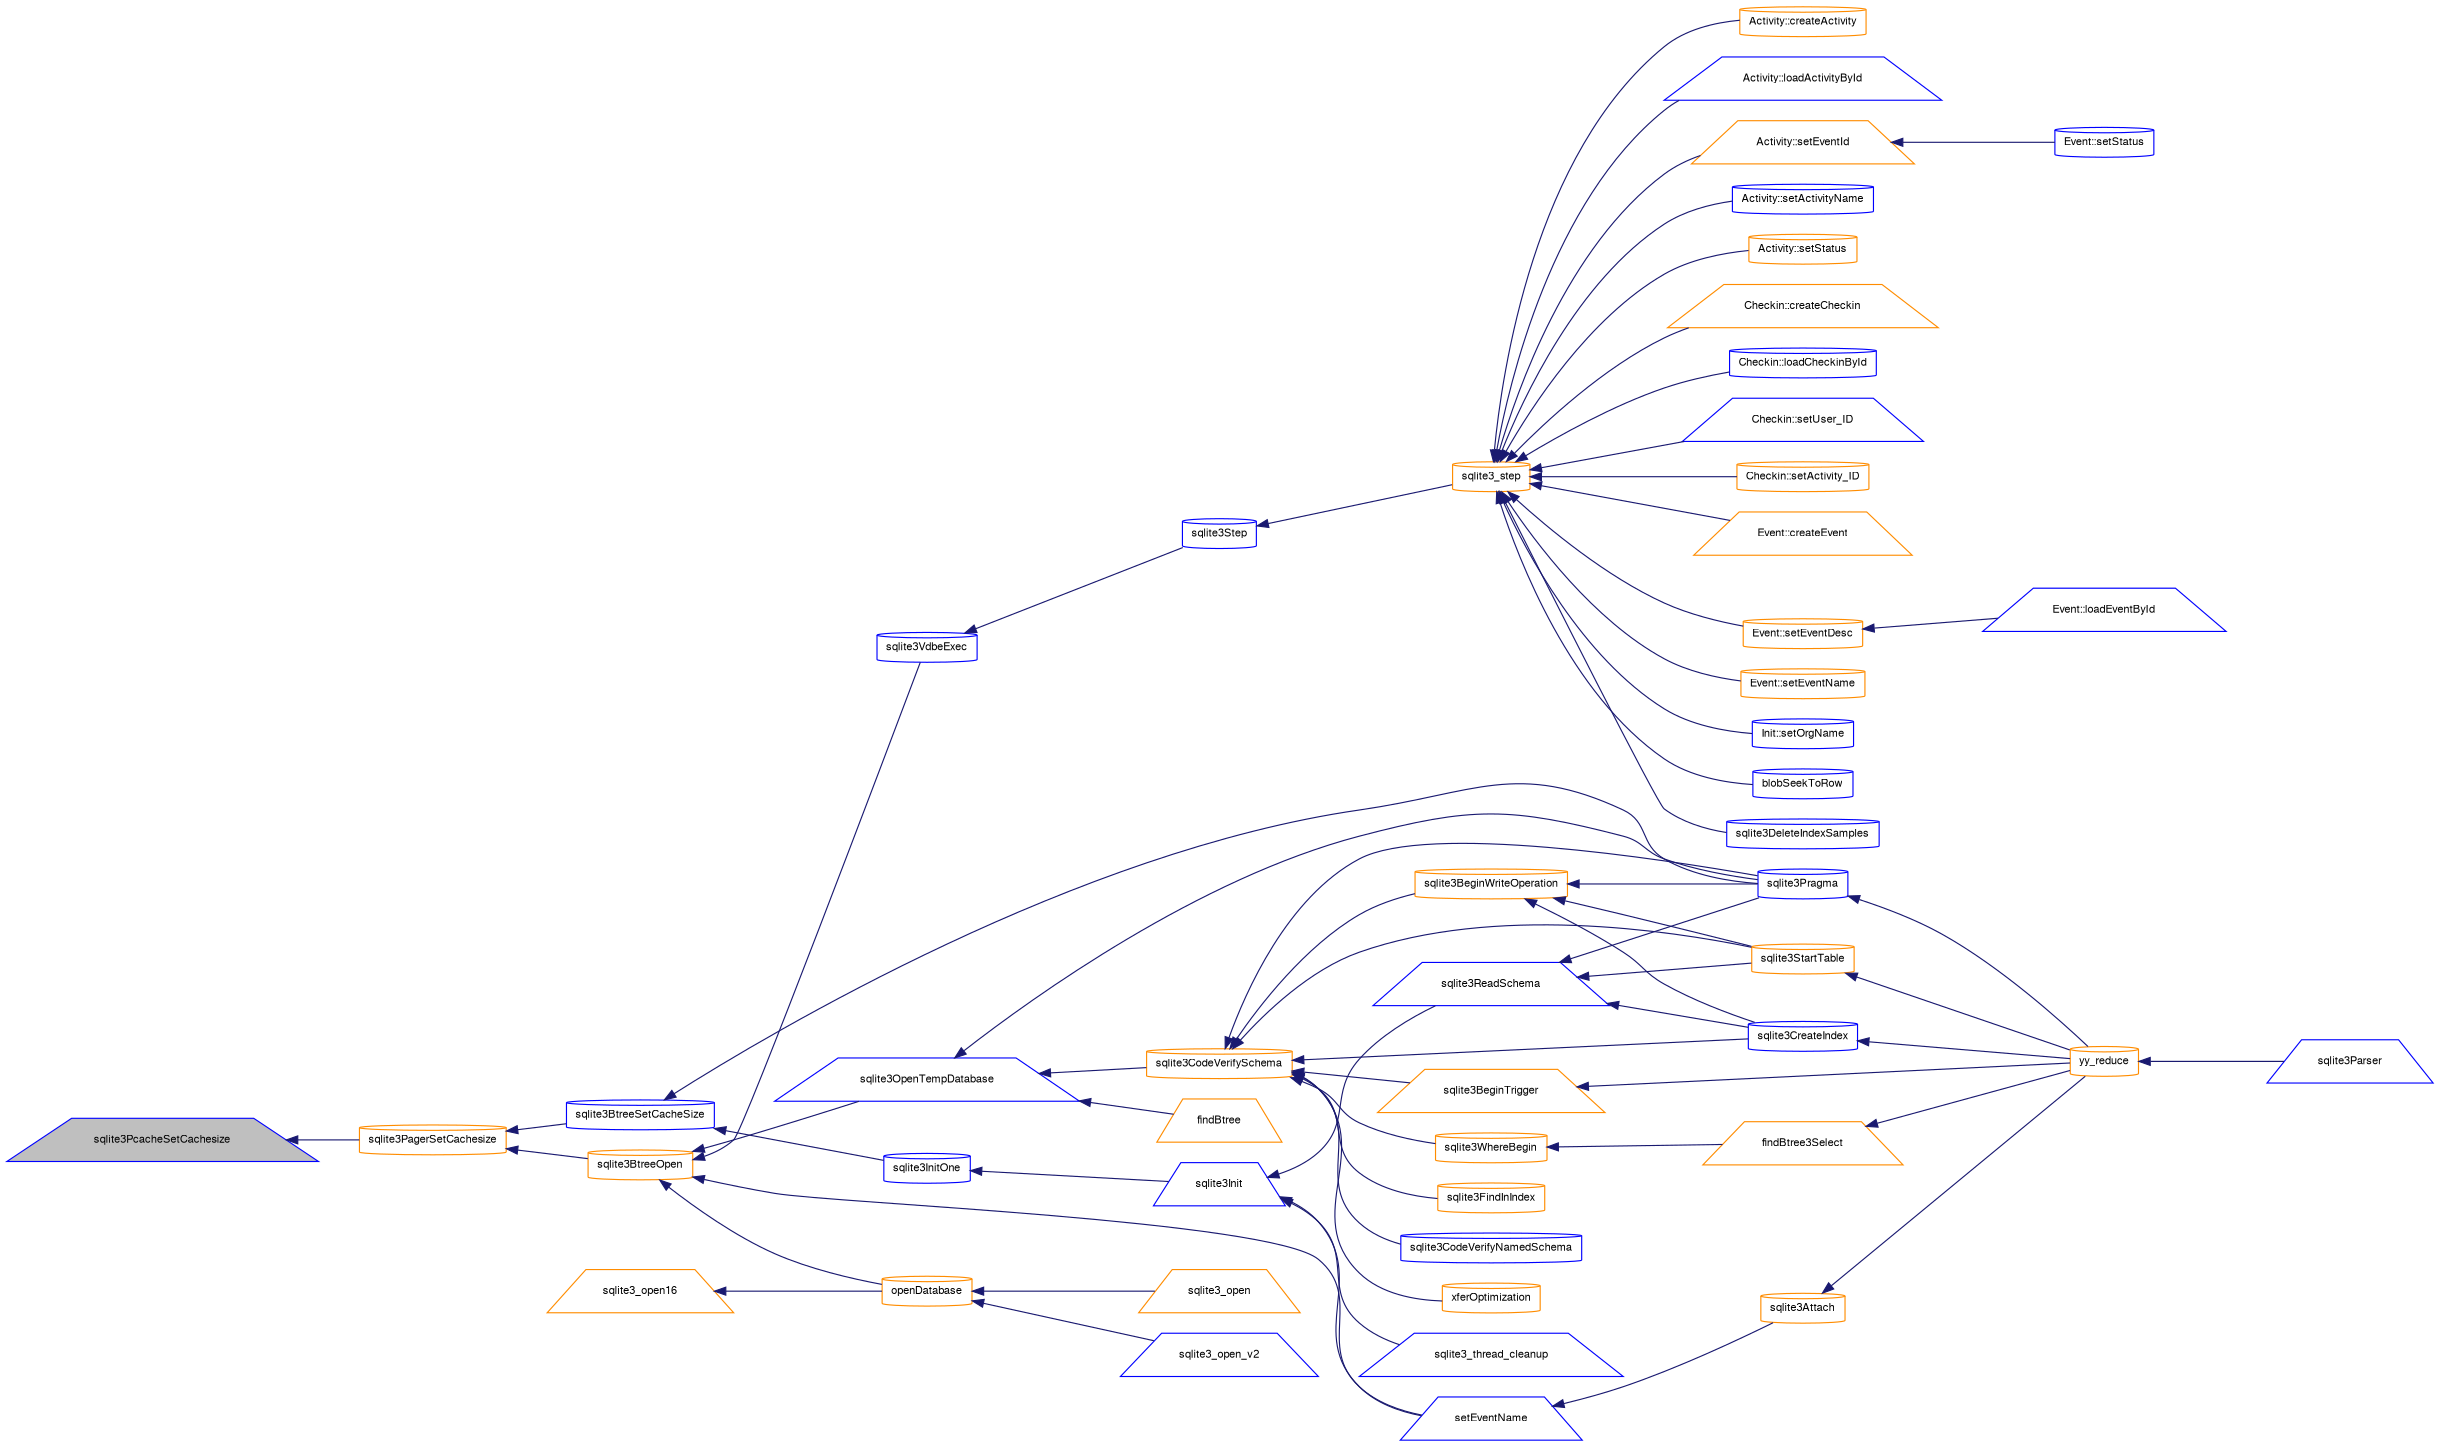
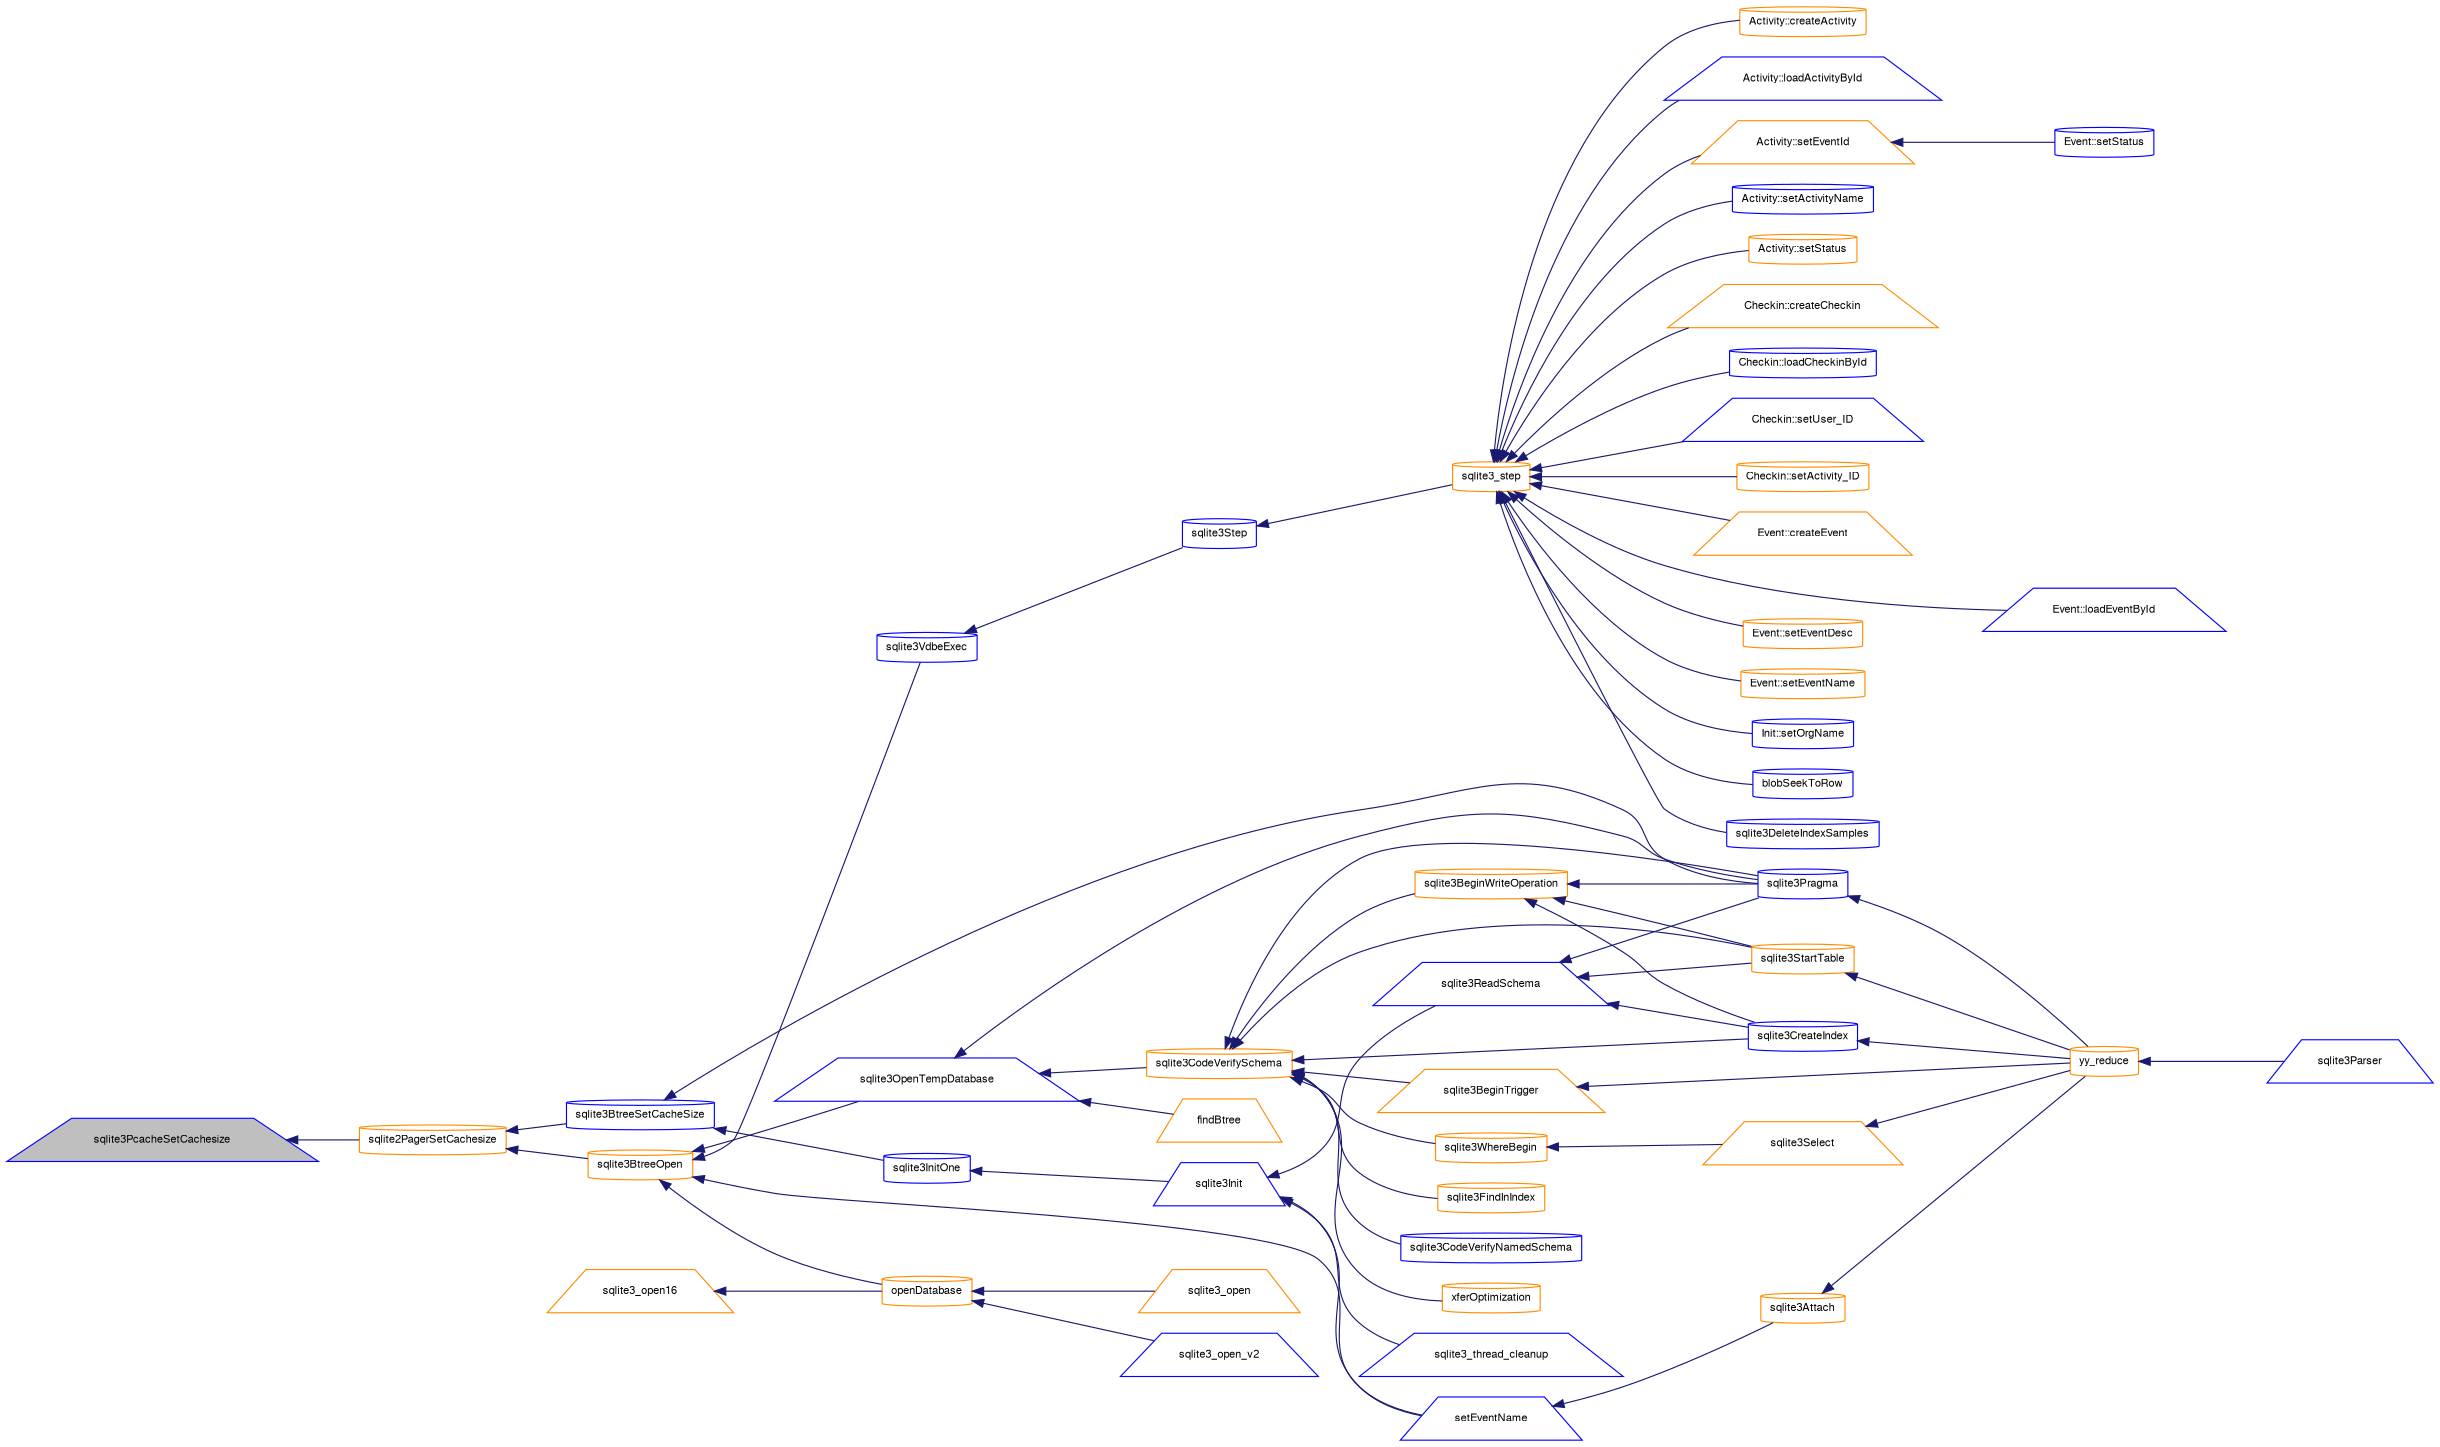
  digraph {
    rankdir=LR
    node [color=darkorange fillcolor=white fontname=FreeSans fontsize=10 shape=cylinder style=filled]
    edge [color=midnightblue dir=back fontname=FreeSans fontsize=10 labelfontname=FreeSans labelfontsize=10 style=solid]
    n1 [color=blue fillcolor=grey75 fontcolor=black height=0.2 label=sqlite3PcacheSetCachesize shape=trapezium width=0.4]
-   n2 [height=0.2 label=sqlite3PagerSetCachesize width=0.4]
+   n2 [height=0.2 label=sqlite2PagerSetCachesize width=0.4]
    n3 [height=0.2 label=sqlite3BtreeOpen width=0.4]
    n4 [color=blue height=0.2 label=sqlite3BtreeSetCacheSize width=0.4]
    n5 [color=blue height=0.2 label=sqlite3VdbeExec width=0.4]
    n6 [color=blue height=0.2 label=setEventName shape=trapezium width=0.4]
    n7 [color=blue height=0.2 label=sqlite3OpenTempDatabase shape=trapezium width=0.4]
    n8 [height=0.2 label=openDatabase width=0.4]
    n9 [color=blue height=0.2 label=sqlite3Pragma width=0.4]
    n10 [color=blue height=0.2 label=sqlite3InitOne width=0.4]
    n11 [color=blue height=0.2 label=sqlite3Step width=0.4]
    n12 [height=0.2 label=sqlite3Attach width=0.4]
    n13 [height=0.2 label=findBtree shape=trapezium width=0.4]
    n14 [height=0.2 label=sqlite3CodeVerifySchema width=0.4]
    n15 [height=0.2 label=sqlite3_open shape=trapezium width=0.4]
    n16 [color=blue height=0.2 label=sqlite3_open_v2 shape=trapezium width=0.4]
    n17 [height=0.2 label=sqlite3_step width=0.4]
    n18 [height=0.2 label="Activity::createActivity" width=0.4]
    n19 [color=blue height=0.2 label="Activity::loadActivityById" shape=trapezium width=0.4]
    n20 [height=0.2 label="Activity::setEventId" shape=trapezium width=0.4]
    n21 [color=blue height=0.2 label="Activity::setActivityName" width=0.4]
    n22 [height=0.2 label="Activity::setStatus" width=0.4]
    n23 [height=0.2 label="Checkin::createCheckin" shape=trapezium width=0.4]
    n24 [color=blue height=0.2 label="Checkin::loadCheckinById" width=0.4]
    n25 [color=blue height=0.2 label="Checkin::setUser_ID" shape=trapezium width=0.4]
    n26 [height=0.2 label="Checkin::setActivity_ID" width=0.4]
    n27 [height=0.2 label="Event::createEvent" shape=trapezium width=0.4]
    n28 [color=blue height=0.2 label="Event::loadEventById" shape=trapezium width=0.4]
    n29 [height=0.2 label="Event::setEventName" width=0.4]
    n30 [height=0.2 label="Event::setEventDesc" width=0.4]
    n31 [color=blue height=0.2 label="Init::setOrgName" width=0.4]
    n32 [color=blue height=0.2 label=blobSeekToRow width=0.4]
    n33 [color=blue height=0.2 label=sqlite3DeleteIndexSamples width=0.4]
    n34 [color=blue height=0.2 label="Event::setStatus" width=0.4]
    n35 [height=0.2 label=yy_reduce width=0.4]
    n36 [color=blue height=0.2 label=sqlite3Parser shape=trapezium width=0.4]
    n37 [height=0.2 label=sqlite3FindInIndex width=0.4]
    n38 [height=0.2 label=sqlite3StartTable width=0.4]
    n39 [color=blue height=0.2 label=sqlite3CreateIndex width=0.4]
    n40 [color=blue height=0.2 label=sqlite3CodeVerifyNamedSchema width=0.4]
    n41 [height=0.2 label=sqlite3BeginWriteOperation width=0.4]
    n42 [height=0.2 label=xferOptimization width=0.4]
    n43 [height=0.2 label=sqlite3BeginTrigger shape=trapezium width=0.4]
    n44 [height=0.2 label=sqlite3WhereBegin width=0.4]
-   n45 [height=0.2 label=findBtree3Select shape=trapezium width=0.4]
+   n45 [height=0.2 label=sqlite3Select shape=trapezium width=0.4]
    n46 [height=0.2 label=sqlite3_open16 shape=trapezium width=0.4]
    n47 [color=blue height=0.2 label=sqlite3Init shape=trapezium width=0.4]
    n48 [color=blue height=0.2 label=sqlite3ReadSchema shape=trapezium width=0.4]
    n49 [color=blue height=0.2 label=sqlite3_thread_cleanup shape=trapezium width=0.4]
    n1 -> n2
    n2 -> n3
    n2 -> n4
    n3 -> n5
    n3 -> n6
    n3 -> n7
    n3 -> n8
    n4 -> n9
    n4 -> n10
    n5 -> n11
    n6 -> n12
    n7 -> n9
    n7 -> n13
    n7 -> n14
    n8 -> n15
    n8 -> n16
    n9 -> n35
    n10 -> n47
    n11 -> n17
    n12 -> n35
    n14 -> n9
    n14 -> n37
    n14 -> n38
    n14 -> n39
    n14 -> n40
    n14 -> n41
    n14 -> n42
    n14 -> n43
    n14 -> n44
    n17 -> n18
    n17 -> n19
    n17 -> n20
    n17 -> n21
    n17 -> n22
    n17 -> n23
    n17 -> n24
    n17 -> n25
    n17 -> n26
    n17 -> n27
-   n30 -> n28
+   n17 -> n28
    n17 -> n29
    n17 -> n30
    n17 -> n31
    n17 -> n32
    n17 -> n33
    n20 -> n34
    n35 -> n36
    n38 -> n35
    n39 -> n35
    n41 -> n9
    n41 -> n38
    n41 -> n39
    n43 -> n35
    n44 -> n45
    n45 -> n35
    n46 -> n8
    n47 -> n6
    n47 -> n48
    n47 -> n49
    n48 -> n9
    n48 -> n38
    n48 -> n39
  }
